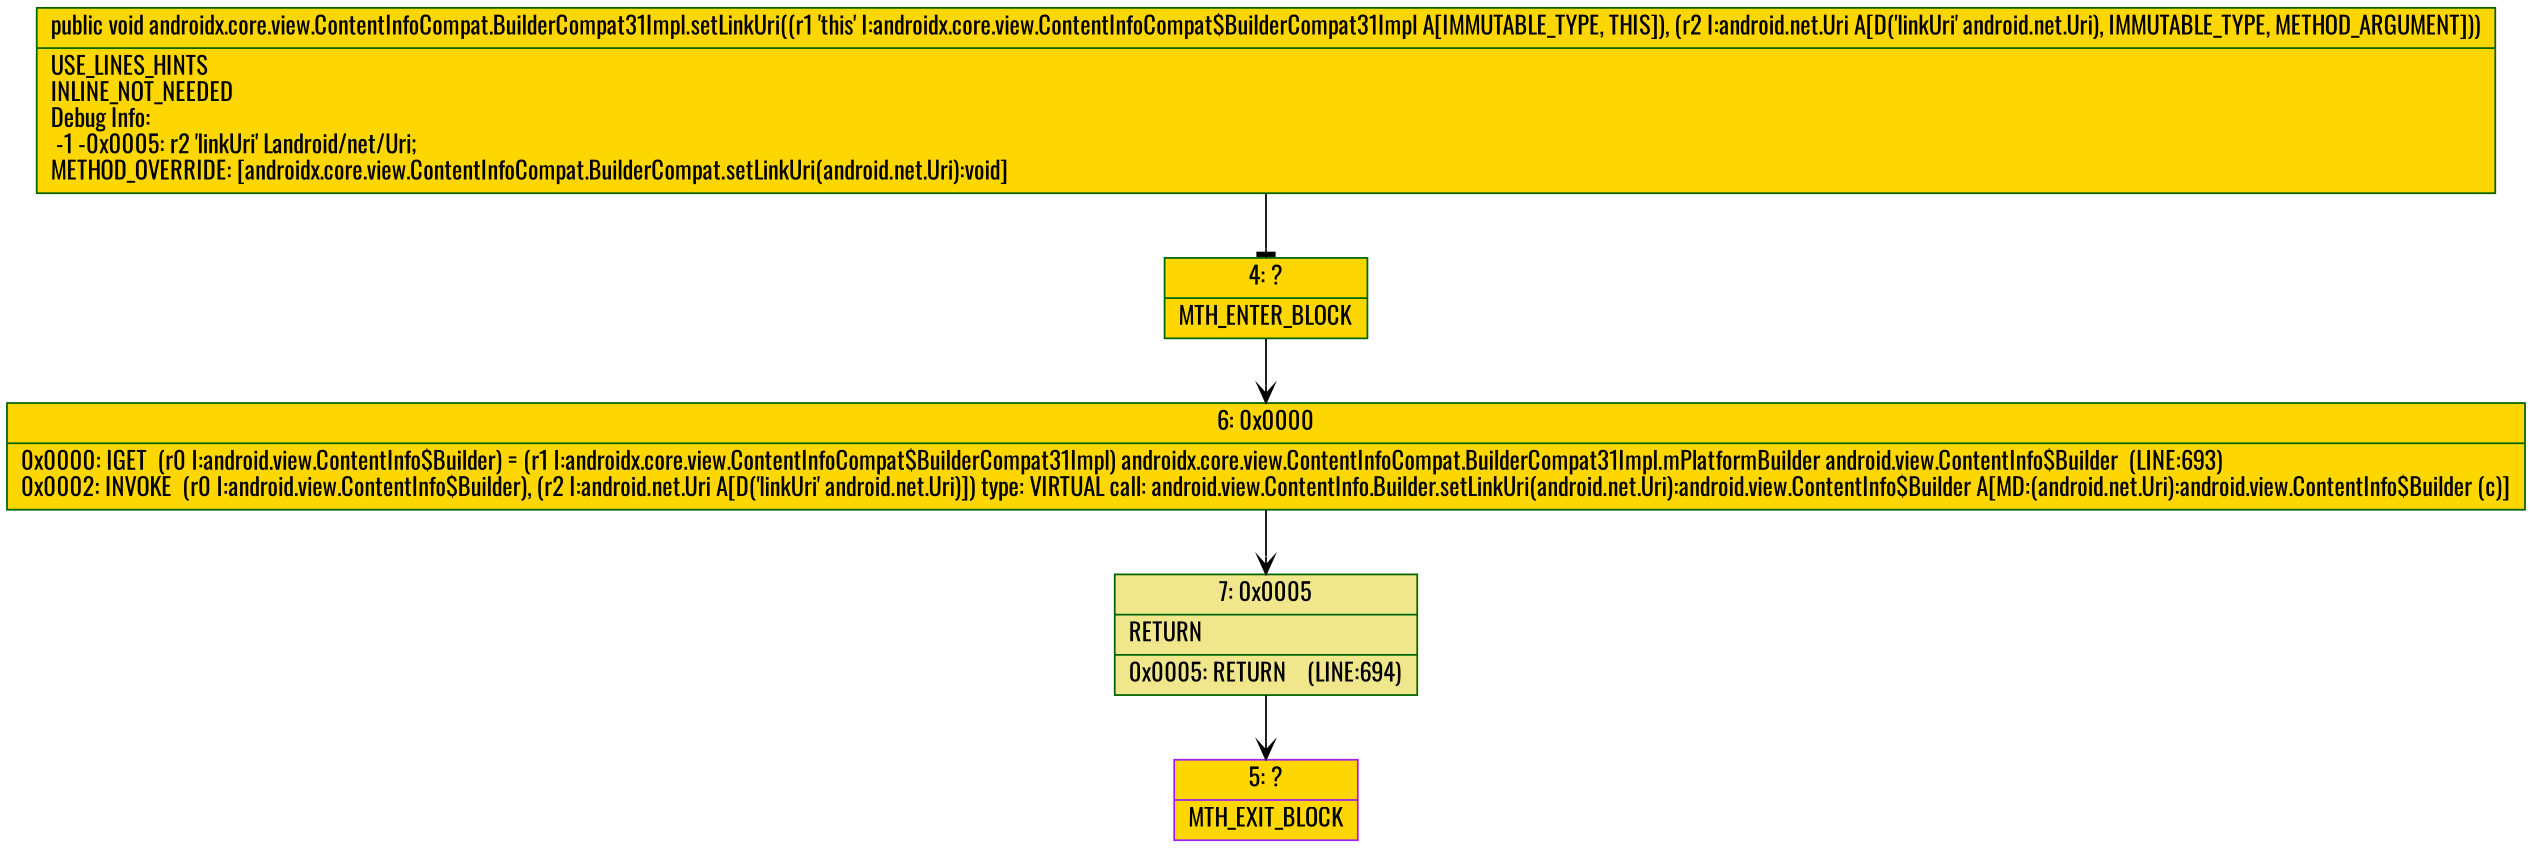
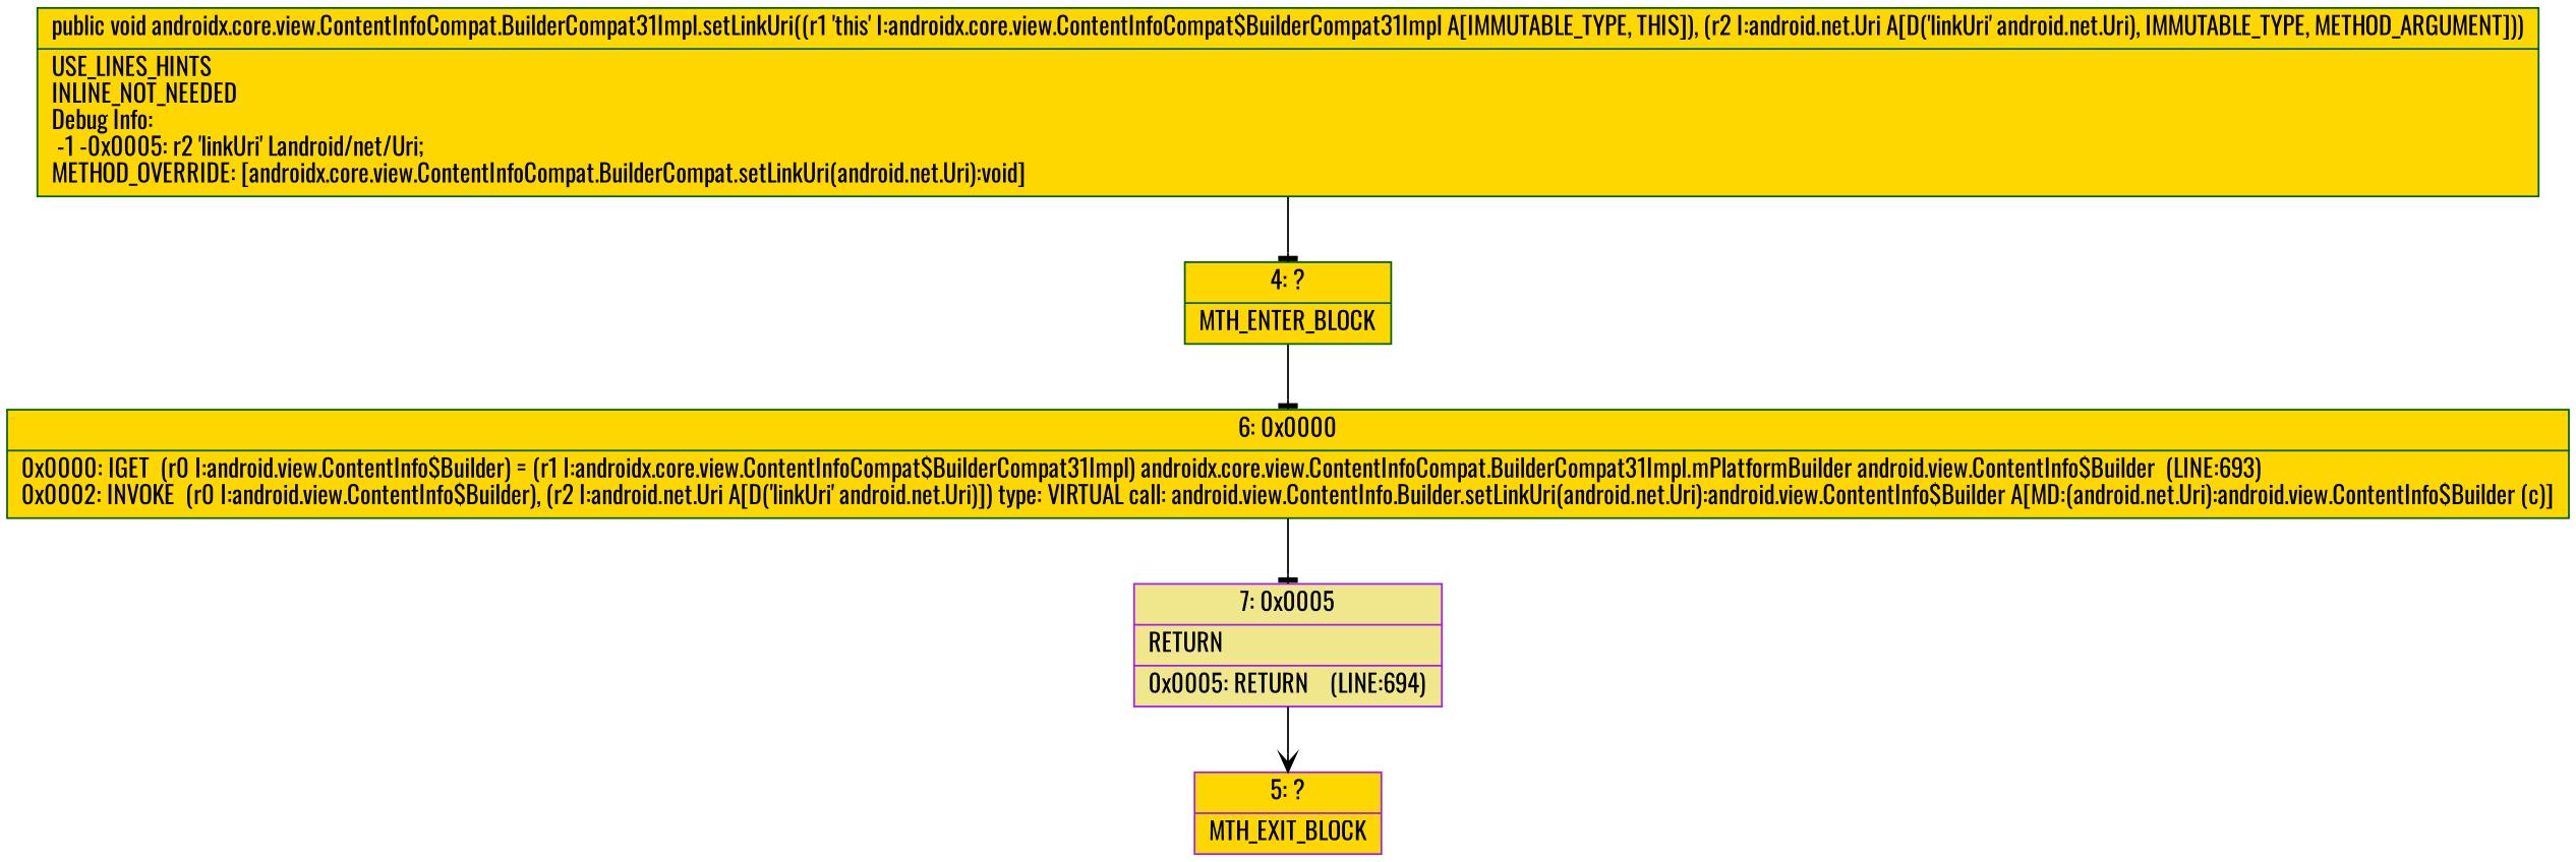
  digraph {
    fontname=Oswald
    node [color=darkgreen fillcolor=gold fontname=Oswald shape=record style=filled]
    edge [arrowhead=vee fontname=Oswald]
    n1 [label="{4\:\ ?|MTH_ENTER_BLOCK\l}"]
    n2 [label="{6\:\ 0x0000|0x0000: IGET  (r0 I:android.view.ContentInfo$Builder) = (r1 I:androidx.core.view.ContentInfoCompat$BuilderCompat31Impl) androidx.core.view.ContentInfoCompat.BuilderCompat31Impl.mPlatformBuilder android.view.ContentInfo$Builder  (LINE:693)\l0x0002: INVOKE  (r0 I:android.view.ContentInfo$Builder), (r2 I:android.net.Uri A[D('linkUri' android.net.Uri)]) type: VIRTUAL call: android.view.ContentInfo.Builder.setLinkUri(android.net.Uri):android.view.ContentInfo$Builder A[MD:(android.net.Uri):android.view.ContentInfo$Builder (c)]\l}"]
-   n3 [fillcolor=khaki label="{7\:\ 0x0005|RETURN\l|0x0005: RETURN    (LINE:694)\l}"]
+   n3 [color=purple fillcolor=khaki label="{7\:\ 0x0005|RETURN\l|0x0005: RETURN    (LINE:694)\l}"]
    n4 [color=purple label="{5\:\ ?|MTH_EXIT_BLOCK\l}"]
    n5 [label="{public void androidx.core.view.ContentInfoCompat.BuilderCompat31Impl.setLinkUri((r1 'this' I:androidx.core.view.ContentInfoCompat$BuilderCompat31Impl A[IMMUTABLE_TYPE, THIS]), (r2 I:android.net.Uri A[D('linkUri' android.net.Uri), IMMUTABLE_TYPE, METHOD_ARGUMENT]))  | USE_LINES_HINTS\lINLINE_NOT_NEEDED\lDebug Info:\l  \-1 \-0x0005: r2 'linkUri' Landroid\/net\/Uri;\lMETHOD_OVERRIDE: [androidx.core.view.ContentInfoCompat.BuilderCompat.setLinkUri(android.net.Uri):void]\l}"]
-   n1 -> n2
-   n2 -> n3
+   n1 -> n2 [arrowhead=tee]
+   n2 -> n3 [arrowhead=tee]
    n3 -> n4
    n5 -> n1 [arrowhead=tee]
  }
